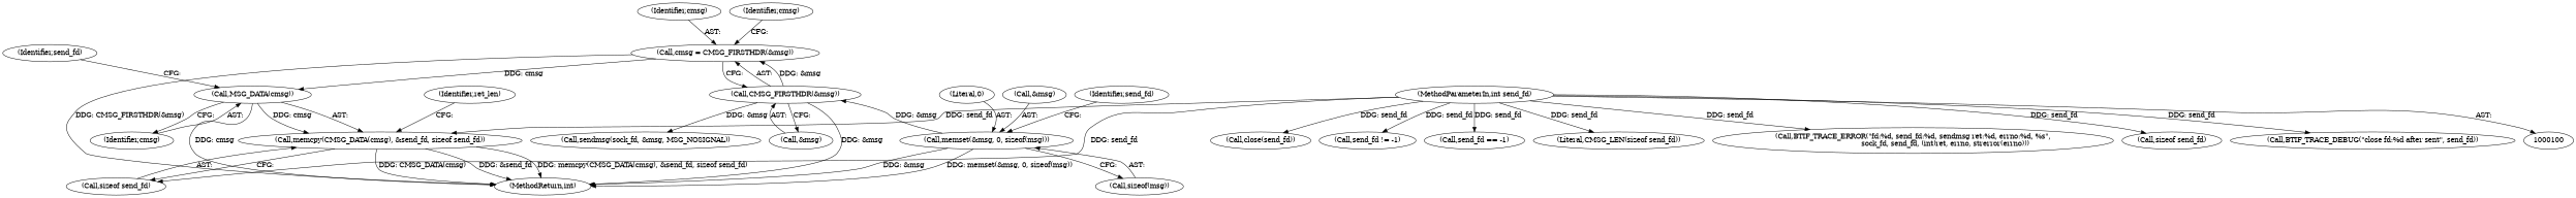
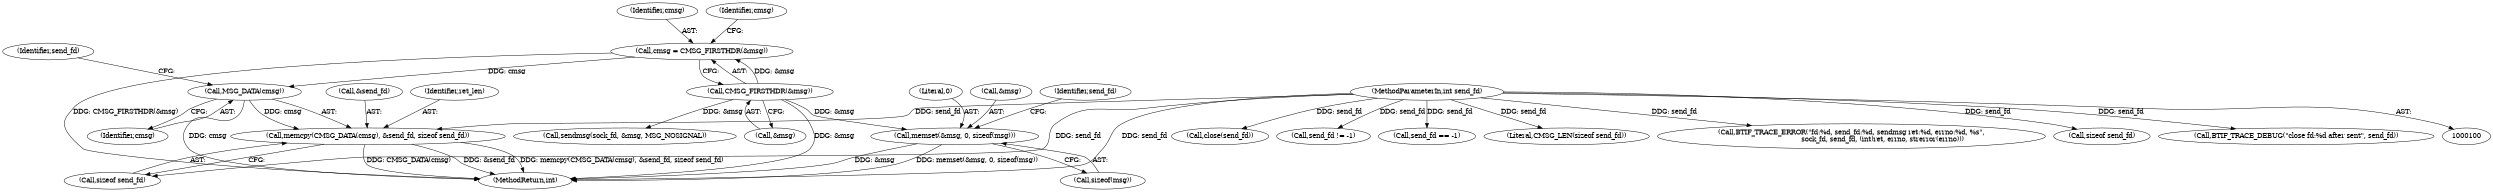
  digraph {
    n1 [label="(Call,memcpy(CMSG_DATA(cmsg), &send_fd, sizeof send_fd))"]
    n2 [label="(Call,sizeof send_fd)"]
    n3 [label="(MethodReturn,int)"]
    n4 [label="(Call,MSG_DATA(cmsg))"]
    n5 [label="(Identifier,cmsg)"]
    n6 [label="(Call,cmsg = CMSG_FIRSTHDR(&msg))"]
    n7 [label="(Call,CMSG_FIRSTHDR(&msg))"]
    n8 [label="(Call,sendmsg(sock_fd, &msg, MSG_NOSIGNAL))"]
    n9 [label="(Call,&msg)"]
    n10 [label="(Call,memset(&msg, 0, sizeof(msg)))"]
    n11 [label="(Call,sizeof(msg))"]
    n12 [label="(MethodParameterIn,int send_fd)"]
    n13 [label="(Call,close(send_fd))"]
    n14 [label="(Call,send_fd != -1)"]
    n15 [label="(Call,send_fd == -1)"]
    n16 [label="(Literal,CMSG_LEN(sizeof send_fd))"]
    n17 [label="(Call,BTIF_TRACE_ERROR(\"fd:%d, send_fd:%d, sendmsg ret:%d, errno:%d, %s\",\n                              sock_fd, send_fd, (int)ret, errno, strerror(errno)))"]
    n18 [label="(Call,sizeof send_fd)"]
    n19 [label="(Call,BTIF_TRACE_DEBUG(\"close fd:%d after sent\", send_fd))"]
    1000100
    n21 [label="(Literal,0)"]
    n22 [label="(Identifier,send_fd)"]
    n23 [label="(Call,&msg)"]
    n24 [label="(Identifier,send_fd)"]
    n25 [label="(Identifier,cmsg)"]
+   n26 [label="(Call,&send_fd)"]
    n27 [label="(Identifier,cmsg)"]
    n28 [label="(Identifier,ret_len)"]
    n1 -> n2 [label="CFG: "]
    n1 -> n3 [label="DDG: &send_fd"]
    n1 -> n3 [label="DDG: memcpy(CMSG_DATA(cmsg), &send_fd, sizeof send_fd)"]
    n1 -> n3 [label="DDG: CMSG_DATA(cmsg)"]
    n2 -> n1 [label="AST: "]
    n4 -> n1 [label="AST: "]
    n4 -> n1 [label="DDG: cmsg"]
    n4 -> n3 [label="DDG: cmsg"]
    n4 -> n5 [label="CFG: "]
    n5 -> n4 [label="AST: "]
    n6 -> n3 [label="DDG: CMSG_FIRSTHDR(&msg)"]
    n6 -> n4 [label="DDG: cmsg"]
    n6 -> n7 [label="CFG: "]
    n7 -> n3 [label="DDG: &msg"]
    n7 -> n6 [label="AST: "]
    n7 -> n6 [label="DDG: &msg"]
    n7 -> n8 [label="DDG: &msg"]
    n7 -> n9 [label="CFG: "]
    n9 -> n7 [label="AST: "]
    n10 -> n3 [label="DDG: memset(&msg, 0, sizeof(msg))"]
    n10 -> n3 [label="DDG: &msg"]
-   n10 -> n7 [label="DDG: &msg"]
+   n7 -> n10 [label="DDG: &msg"]
    n10 -> n11 [label="CFG: "]
    n11 -> n10 [label="AST: "]
    n12 -> n1 [label="DDG: send_fd"]
    n12 -> n2 [label="DDG: send_fd"]
+   n12 -> n3 [label="DDG: send_fd"]
    n12 -> n13 [label="DDG: send_fd"]
    n12 -> n14 [label="DDG: send_fd"]
    n12 -> n15 [label="DDG: send_fd"]
    n12 -> n16 [label="DDG: send_fd"]
    n12 -> n17 [label="DDG: send_fd"]
    n12 -> n18 [label="DDG: send_fd"]
    n12 -> n19 [label="DDG: send_fd"]
    n12 -> 1000100 [label="AST: "]
    n21 -> n10 [label="AST: "]
    n22 -> n4 [label="CFG: "]
    n23 -> n10 [label="AST: "]
    n24 -> n10 [label="CFG: "]
    n25 -> n6 [label="AST: "]
+   n26 -> n1 [label="AST: "]
    n27 -> n6 [label="CFG: "]
-   n28 -> n1 [label="CFG: "]
+   n28 -> n1 [label="AST: "]
  }
